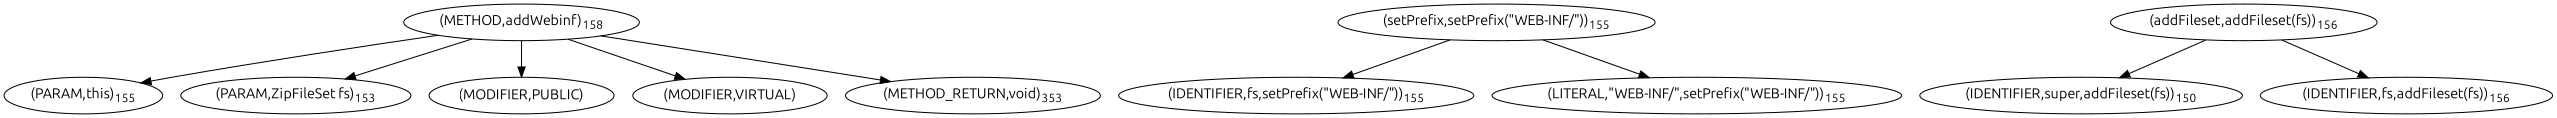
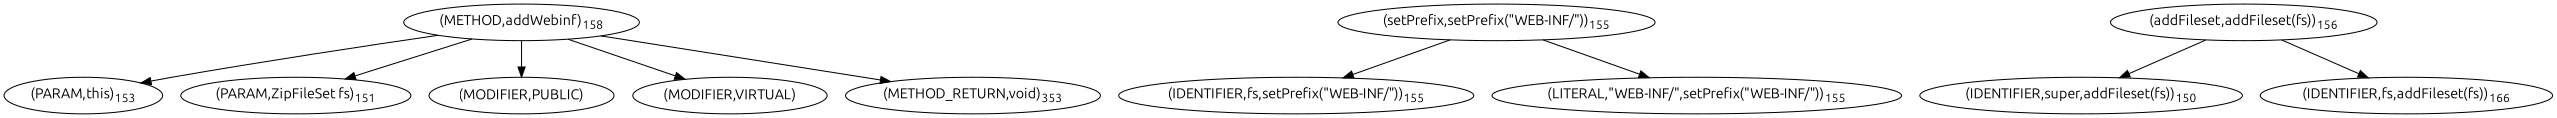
  digraph {
    fontname=Ubuntu
    node [fontname=Ubuntu]
    edge [fontname=Ubuntu]
    n1 [label=<(METHOD,addWebinf)<SUB>158</SUB>>]
-   n2 [label=<(PARAM,this)<SUB>155</SUB>>]
-   n3 [label=<(PARAM,ZipFileSet fs)<SUB>153</SUB>>]
+   n2 [label=<(PARAM,this)<SUB>153</SUB>>]
+   n3 [label=<(PARAM,ZipFileSet fs)<SUB>151</SUB>>]
    n4 [label=<(MODIFIER,PUBLIC)>]
    n5 [label=<(MODIFIER,VIRTUAL)>]
    n6 [label=<(METHOD_RETURN,void)<SUB>353</SUB>>]
    n7 [label=<(setPrefix,setPrefix(&quot;WEB-INF/&quot;))<SUB>155</SUB>>]
    n8 [label=<(IDENTIFIER,fs,setPrefix(&quot;WEB-INF/&quot;))<SUB>155</SUB>>]
    n9 [label=<(LITERAL,&quot;WEB-INF/&quot;,setPrefix(&quot;WEB-INF/&quot;))<SUB>155</SUB>>]
    n10 [label=<(addFileset,addFileset(fs))<SUB>156</SUB>>]
    n11 [label=<(IDENTIFIER,super,addFileset(fs))<SUB>150</SUB>>]
-   n12 [label=<(IDENTIFIER,fs,addFileset(fs))<SUB>156</SUB>>]
+   n12 [label=<(IDENTIFIER,fs,addFileset(fs))<SUB>166</SUB>>]
    n1 -> n2
    n1 -> n3
    n1 -> n4
    n1 -> n5
    n1 -> n6
    n7 -> n8
    n7 -> n9
    n10 -> n11
    n10 -> n12
  }
